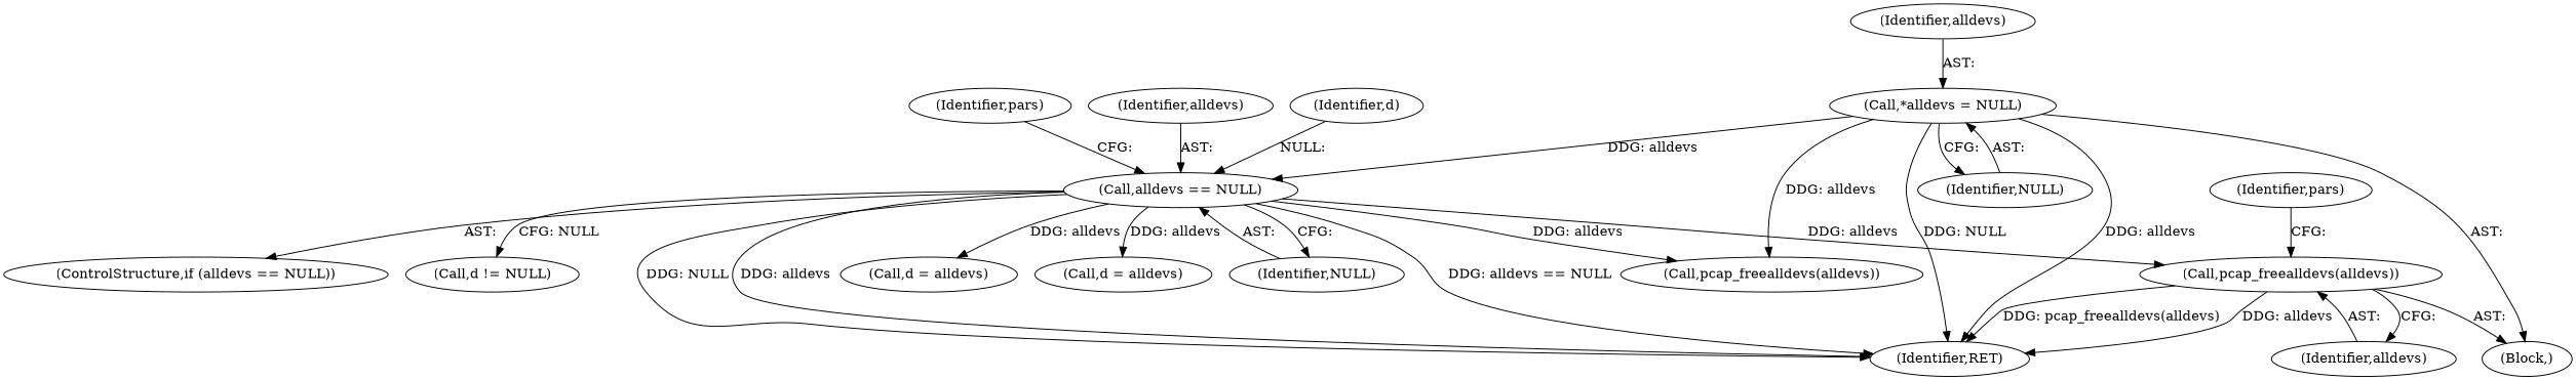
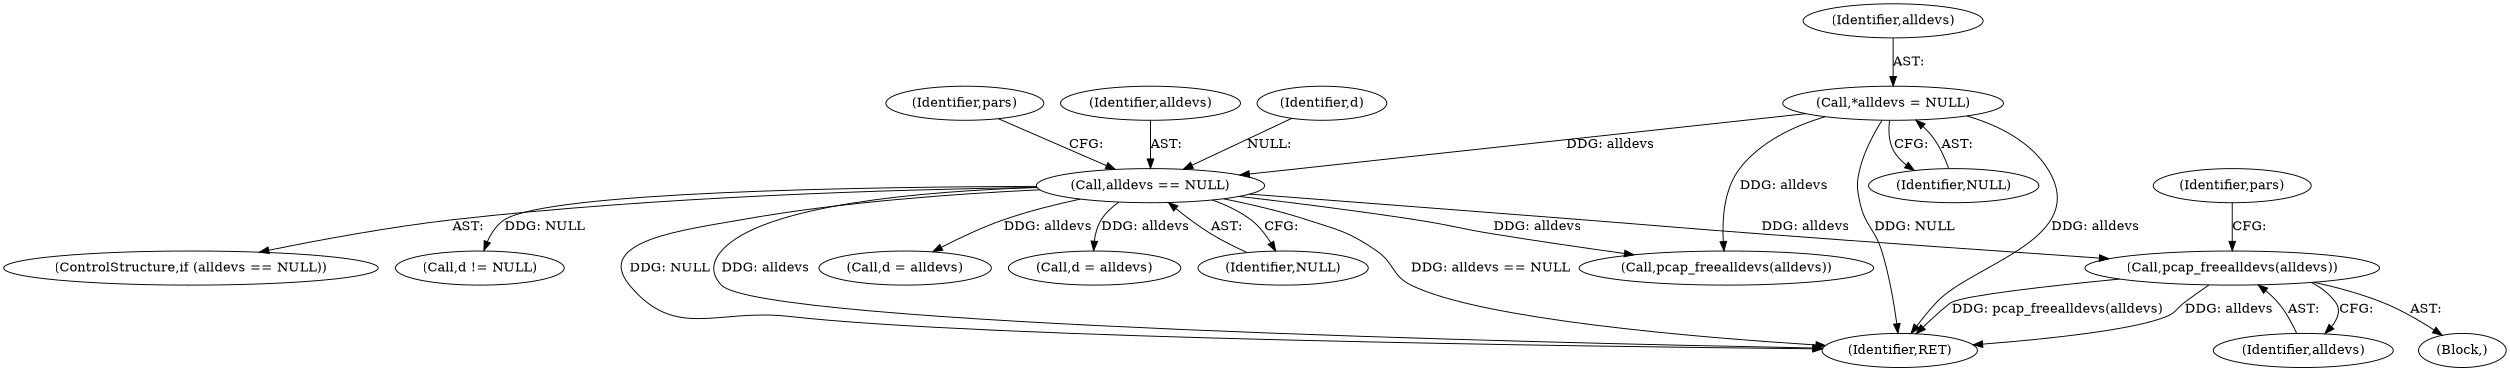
  digraph {
    n1 [label="(Call,pcap_freealldevs(alldevs))"]
    n2 [label="(Identifier,RET)"]
    n3 [label="(Identifier,alldevs)"]
    n4 [label="(Block,)"]
    n5 [label="(Call,alldevs == NULL)"]
    n6 [label="(ControlStructure,if (alldevs == NULL))"]
    n7 [label="(Call,d != NULL)"]
    n8 [label="(Call,pcap_freealldevs(alldevs))"]
    n9 [label="(Call,d = alldevs)"]
    n10 [label="(Call,d = alldevs)"]
    n11 [label="(Identifier,NULL)"]
    n12 [label="(Call,*alldevs = NULL)"]
    n13 [label="(Identifier,NULL)"]
    n14 [label="(Identifier,pars)"]
    n15 [label="(Identifier,alldevs)"]
    n16 [label="(Identifier,alldevs)"]
    n17 [label="(Identifier,pars)"]
    n18 [label="(Identifier,d)"]
    n1 -> n2 [label="DDG: alldevs"]
    n1 -> n2 [label="DDG: pcap_freealldevs(alldevs)"]
    n1 -> n3 [label="CFG: "]
    n1 -> n4 [label="AST: "]
    n3 -> n1 [label="AST: "]
    n5 -> n1 [label="DDG: alldevs"]
    n5 -> n2 [label="DDG: alldevs"]
    n5 -> n2 [label="DDG: NULL"]
    n5 -> n2 [label="DDG: alldevs == NULL"]
    n5 -> n6 [label="AST: "]
-   n5 -> n7 [label="CFG: NULL"]
+   n5 -> n7 [label="DDG: NULL"]
    n5 -> n8 [label="DDG: alldevs"]
    n5 -> n9 [label="DDG: alldevs"]
    n5 -> n10 [label="DDG: alldevs"]
    n5 -> n11 [label="CFG: "]
    n11 -> n5 [label="AST: "]
    n12 -> n2 [label="DDG: alldevs"]
    n12 -> n2 [label="DDG: NULL"]
-   n12 -> n4 [label="AST: "]
    n12 -> n5 [label="DDG: alldevs"]
    n12 -> n8 [label="DDG: alldevs"]
    n12 -> n13 [label="CFG: "]
    n13 -> n12 [label="AST: "]
    n14 -> n5 [label="CFG: "]
    n15 -> n12 [label="AST: "]
    n16 -> n5 [label="AST: "]
    n17 -> n1 [label="CFG: "]
    n18 -> n5 [label="NULL: "]
  }
